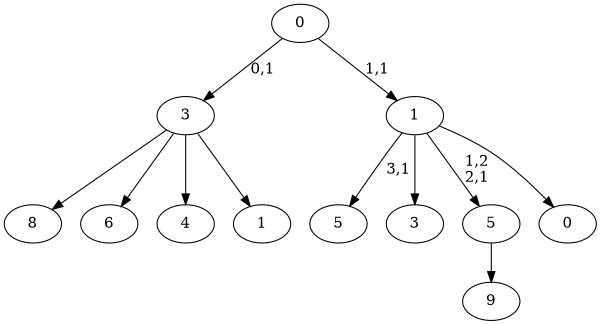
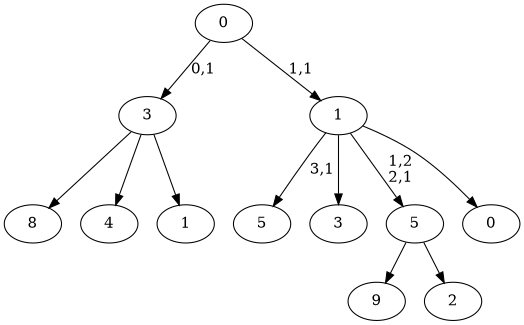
  digraph {
    n1 [label=9]
    n2 [label=8]
-   n3 [label=6]
    n4 [label=5]
    n5 [label=4]
    n6 [label=3]
+   n7 [label=2]
    5
    n9 [label=1]
    3
    n11 [label=0]
    1
    0
    5 -> n1
+   5 -> n7
    3 -> n2
-   3 -> n3
    3 -> n5
    3 -> n9
    1 -> n4 [label="3,1"]
    1 -> n6
    1 -> 5 [label="1,2\n2,1"]
    1 -> n11
    0 -> 3 [label="0,1"]
    0 -> 1 [label="1,1"]
  }
